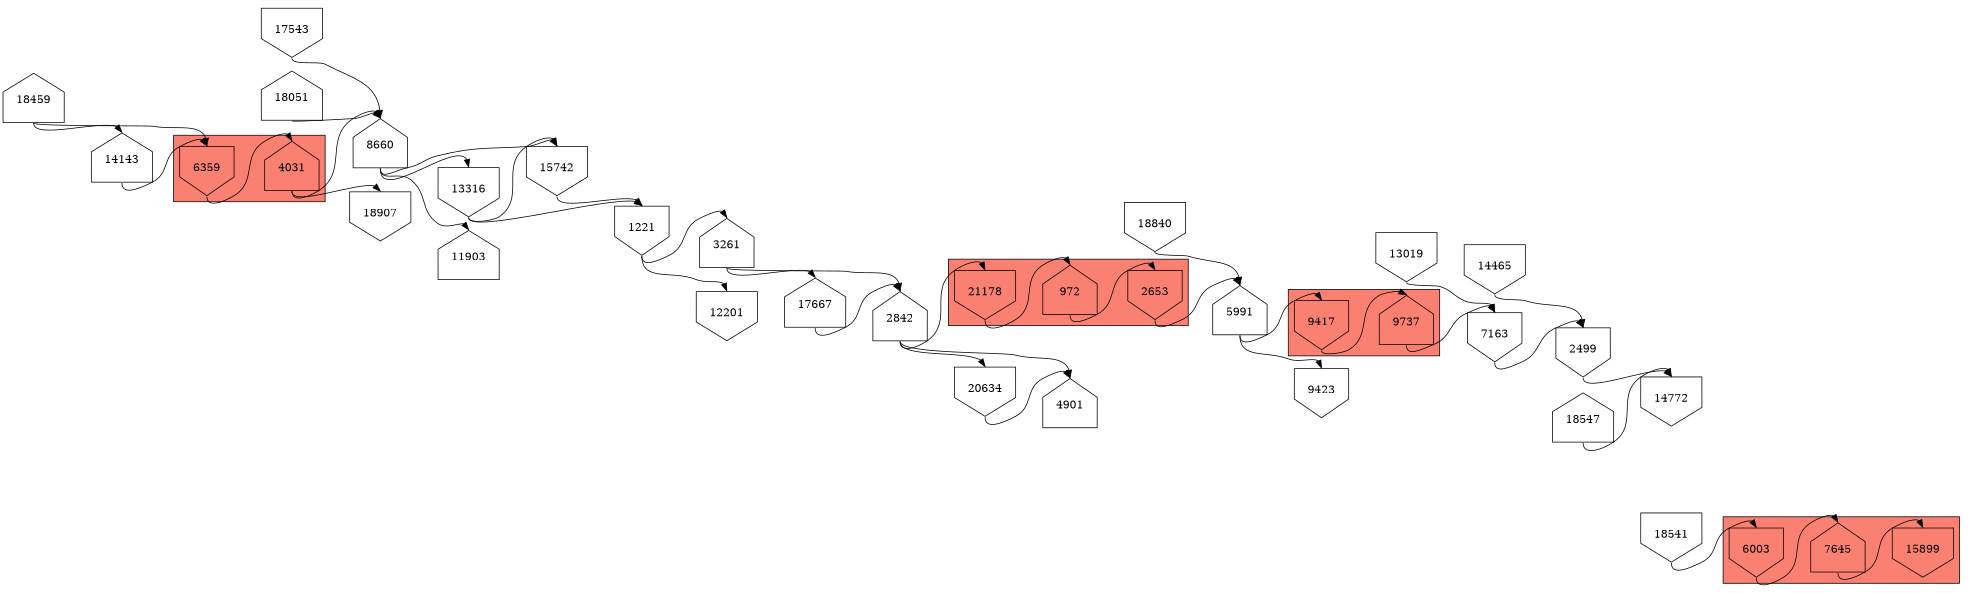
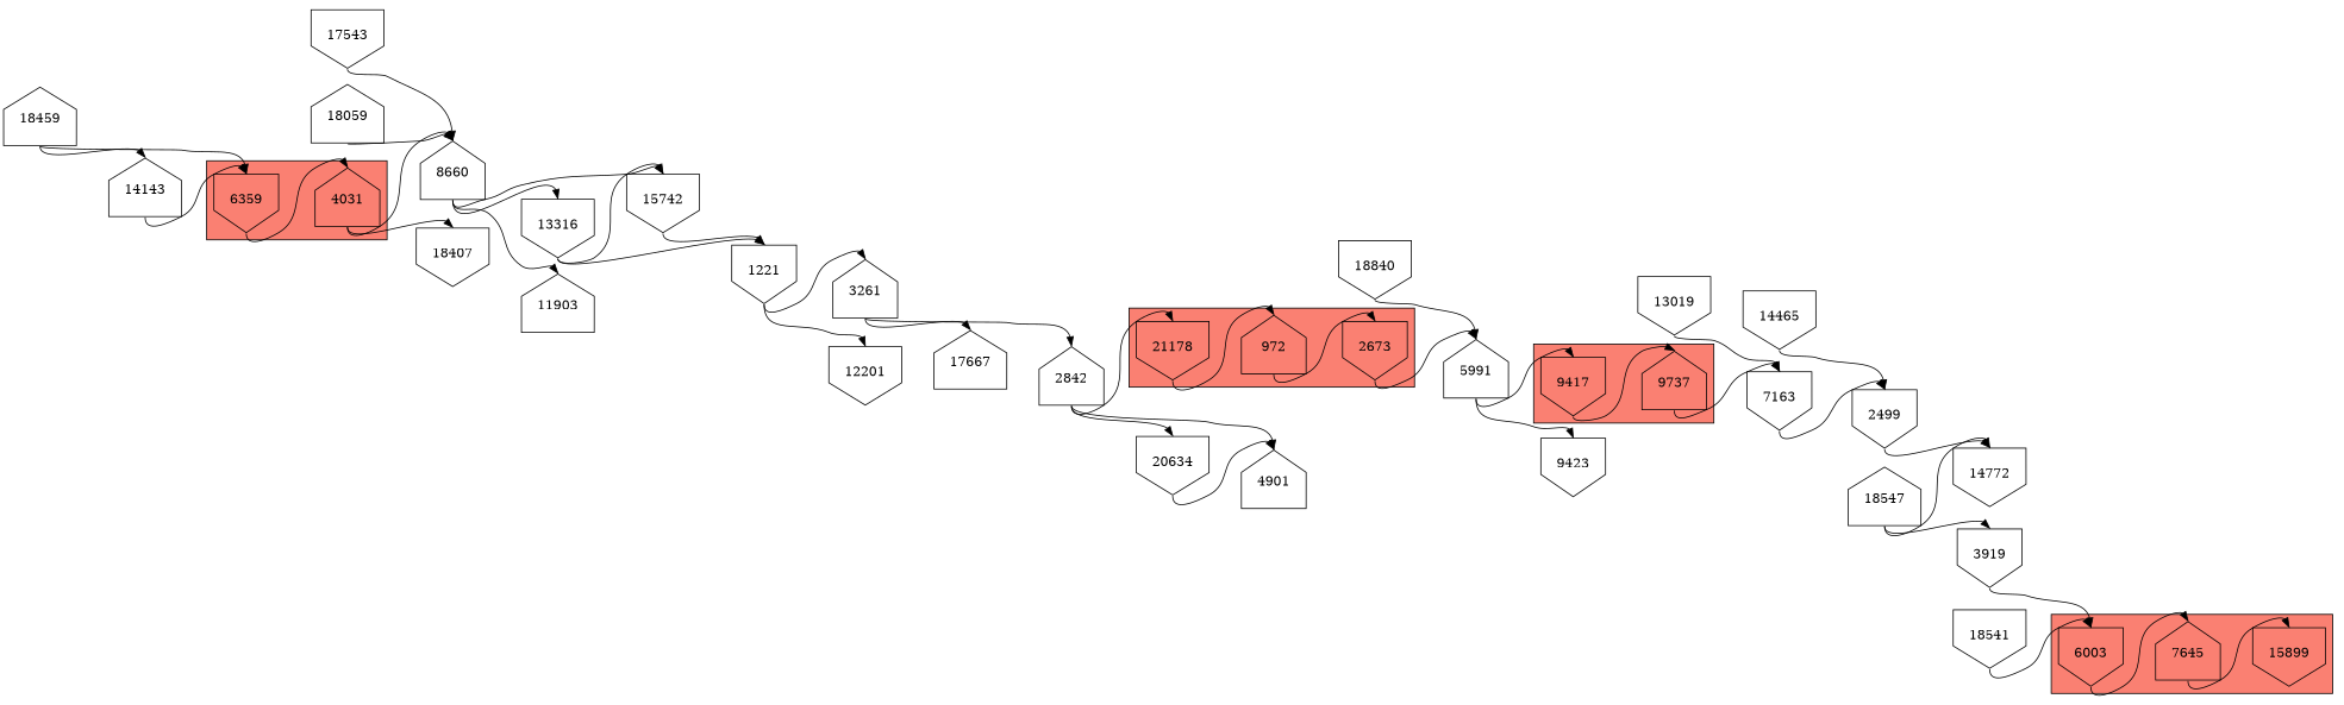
  digraph {
    rankdir=LR
    node [shape=invhouse]
    edge [headport=n tailport=s]
    21178 [height=1 width=1]
    972 [height=1 shape=house width=1]
-   2653 [height=1 width=1]
+   2653 [height=1 width=1 label=2673]
    9417 [height=1 width=1]
    9737 [height=1 shape=house width=1]
    6003 [height=1 width=1]
    7645 [height=1 shape=house width=1]
    15899 [height=1 width=1]
    6359 [height=1 width=1]
    4031 [height=1 shape=house width=1]
    5991 [height=1 shape=house width=1]
    7163 [height=1 width=1]
    8660 [height=1 shape=house width=1]
-   18907 [height=1 width=1]
+   18907 [height=1 width=1 label=18407]
    9423 [height=1 width=1]
    2499 [height=1 width=1]
    13316 [height=1 width=1]
    15742 [height=1 width=1]
    11903 [height=1 shape=house width=1]
    14772 [height=1 width=1]
    18547 [height=1 shape=house width=1]
+   3919 [height=1 width=1]
    18541 [height=1 width=1]
    14465 [height=1 width=1]
    13019 [height=1 width=1]
    18840 [height=1 width=1]
    2842 [height=1 shape=house width=1]
    4901 [height=1 shape=house width=1]
    20634 [height=1 width=1]
    3261 [height=1 shape=house width=1]
    17667 [height=1 shape=house width=1]
    1221 [height=1 width=1]
    12201 [height=1 width=1]
    n34 [height=1 label=14143 shape=house width=1]
    18459 [height=1 shape=house width=1]
    17543 [height=1 width=1]
-   18059 [height=1 shape=house width=1 label=18051]
+   18059 [height=1 shape=house width=1]
    subgraph cluster_1 {
      fillcolor=salmon
      style=filled
      21178
      972
      2653
    }
    subgraph cluster_2 {
      fillcolor=salmon
      style=filled
      9417
      9737
    }
    subgraph cluster_3 {
      fillcolor=salmon
      style=filled
      6003
      7645
      15899
    }
    subgraph cluster_4 {
      fillcolor=salmon
      style=filled
      6359
      4031
    }
    21178 -> 972
    972 -> 2653
    2653 -> 5991
    9417 -> 9737
    9737 -> 7163
    6003 -> 7645
    7645 -> 15899
    6359 -> 4031
    4031 -> 8660
    4031 -> 18907
    5991 -> 9417
    5991 -> 9423
    7163 -> 2499
    8660 -> 13316
    8660 -> 15742
    8660 -> 11903
    2499 -> 14772
    13316 -> 15742
    13316 -> 1221
    15742 -> 1221
    18547 -> 14772
+   18547 -> 3919
+   3919 -> 6003
    18541 -> 6003
    14465 -> 2499
    13019 -> 7163
    18840 -> 5991
    2842 -> 21178
    2842 -> 4901
    2842 -> 20634
    20634 -> 4901
    3261 -> 2842
    3261 -> 17667
-   17667 -> 2842
    1221 -> 3261
    1221 -> 12201
    n34 -> 6359
    18459 -> 6359
    18459 -> n34
    17543 -> 8660
    18059 -> 8660
  }
